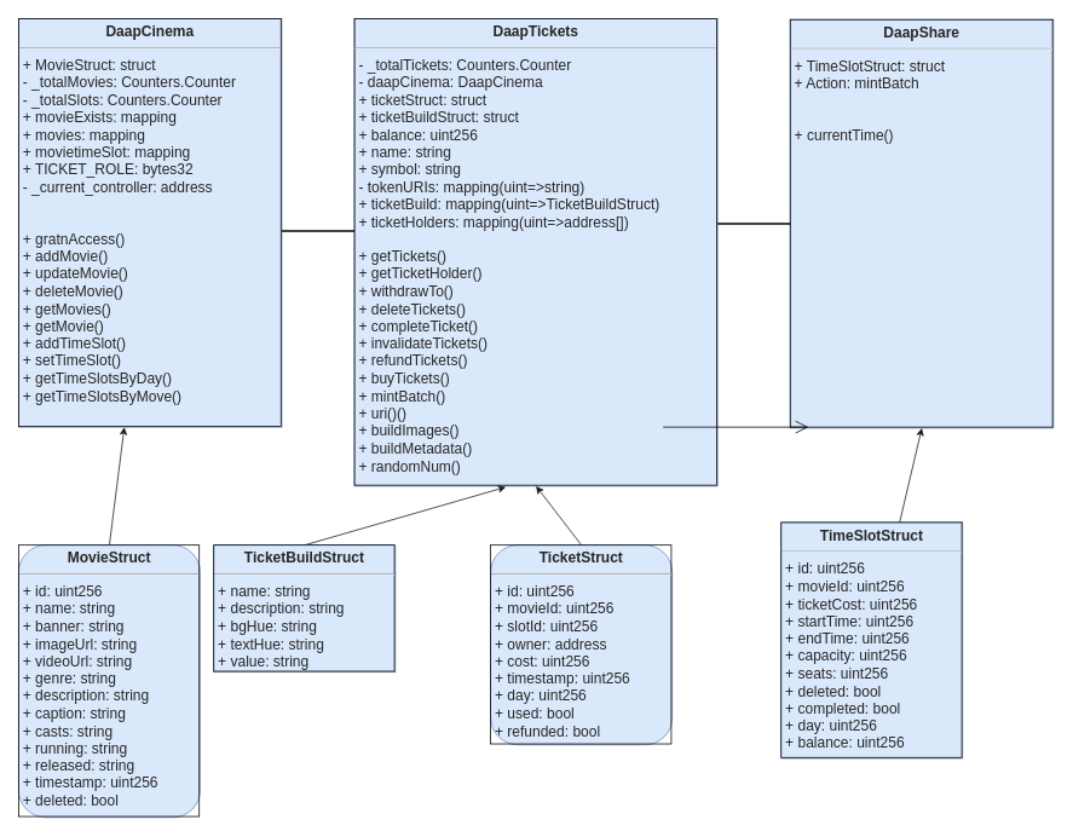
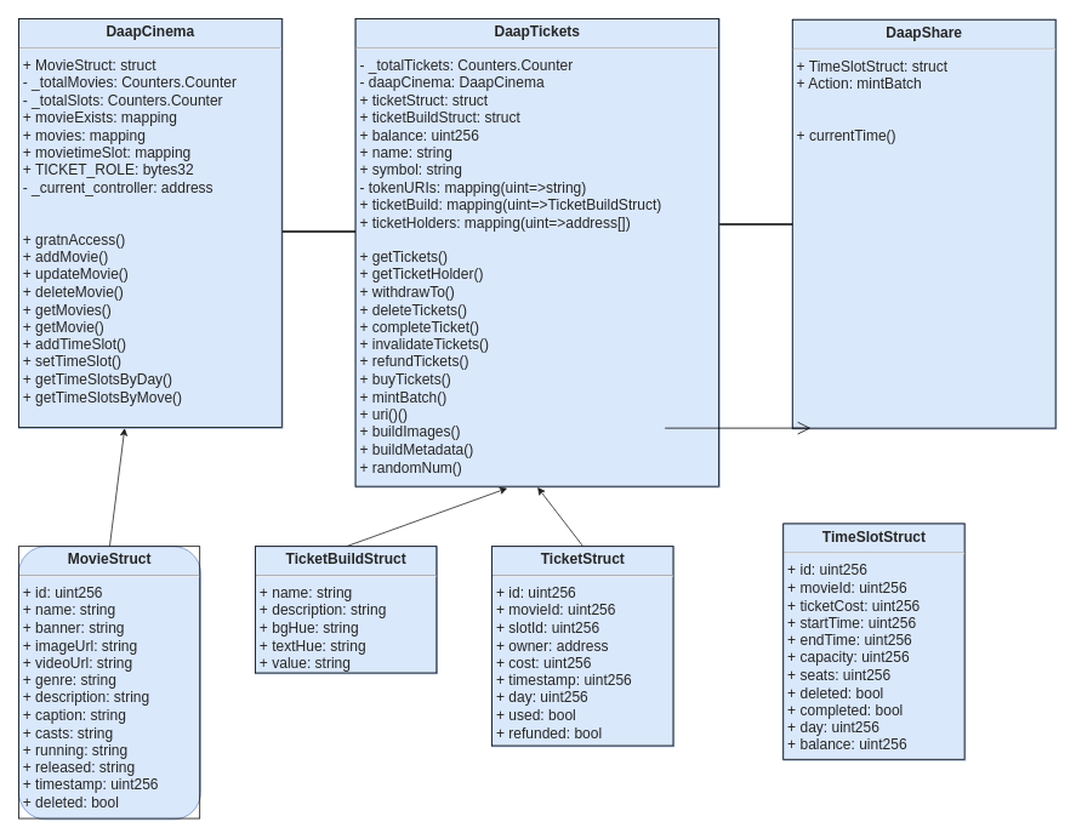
  <mxCell id="0" />
  <mxCell id="1" parent="0" />
  <mxCell id="2" value="" style="edgeStyle=none;exitX=0.5;exitY=0;exitDx=0;exitDy=0;fontSize=16;fontColor=#000000;labelBorderColor=#0f0f0f;strokeColor=#1a1919;" parent="1" source="3" target="4" edge="1"><mxGeometry relative="1" as="geometry"><mxPoint x="130" y="490" as="targetPoint" /></mxGeometry></mxCell>
  <mxCell id="3" value="&lt;p style=&quot;margin: 4px 0px 0px; text-align: center; font-size: 16px;&quot;&gt;&lt;b style=&quot;font-size: 16px;&quot;&gt;MovieStruct&lt;/b&gt;&lt;/p&gt;&lt;hr style=&quot;font-size: 16px;&quot;&gt;&lt;p style=&quot;margin: 0px 0px 0px 4px; font-size: 16px;&quot;&gt;+ id: uint256&lt;/p&gt;&lt;p style=&quot;margin: 0px 0px 0px 4px; font-size: 16px;&quot;&gt;+ name: string&lt;/p&gt;&lt;p style=&quot;margin: 0px 0px 0px 4px; font-size: 16px;&quot;&gt;+ banner: string&lt;/p&gt;&lt;p style=&quot;margin: 0px 0px 0px 4px; font-size: 16px;&quot;&gt;+ imageUrl: string&lt;/p&gt;&lt;p style=&quot;margin: 0px 0px 0px 4px; font-size: 16px;&quot;&gt;+ videoUrl: string&lt;/p&gt;&lt;p style=&quot;margin: 0px 0px 0px 4px; font-size: 16px;&quot;&gt;+ genre: string&lt;/p&gt;&lt;p style=&quot;margin: 0px 0px 0px 4px; font-size: 16px;&quot;&gt;+ description: string&lt;/p&gt;&lt;p style=&quot;margin: 0px 0px 0px 4px; font-size: 16px;&quot;&gt;+ caption: string&lt;/p&gt;&lt;p style=&quot;margin: 0px 0px 0px 4px; font-size: 16px;&quot;&gt;+ casts: string&lt;/p&gt;&lt;p style=&quot;margin: 0px 0px 0px 4px; font-size: 16px;&quot;&gt;+ running: string&lt;/p&gt;&lt;p style=&quot;margin: 0px 0px 0px 4px; font-size: 16px;&quot;&gt;+ released: string&lt;/p&gt;&lt;p style=&quot;margin: 0px 0px 0px 4px; font-size: 16px;&quot;&gt;+ timestamp: uint256&lt;/p&gt;&lt;p style=&quot;margin: 0px 0px 0px 4px; font-size: 16px;&quot;&gt;+ deleted: bool&lt;/p&gt;&lt;hr style=&quot;font-size: 16px;&quot;&gt;&lt;p style=&quot;margin: 0px 0px 0px 4px; font-size: 16px;&quot;&gt;&lt;br&gt;&lt;/p&gt;&lt;p style=&quot;margin: 0px 0px 0px 4px; font-size: 16px;&quot;&gt;&lt;br&gt;&lt;/p&gt;&lt;p style=&quot;margin: 0px 0px 0px 4px; font-size: 16px;&quot;&gt;&lt;br&gt;&lt;/p&gt;" style="verticalAlign=top;align=left;overflow=fill;fontSize=16;fontFamily=Helvetica;html=1;labelBorderColor=default;fillColor=#dae8fc;strokeColor=#6c8ebf;labelBackgroundColor=none;whiteSpace=wrap;fontColor=#262626;rounded=1;" parent="1" vertex="1"><mxGeometry x="20" y="600" width="200" height="300" as="geometry" /></mxCell>
  <mxCell id="4" value="&lt;p style=&quot;margin: 4px 0px 0px; text-align: center; font-size: 16px;&quot;&gt;&lt;b&gt;DaapCinema&lt;/b&gt;&lt;/p&gt;&lt;hr style=&quot;font-size: 16px;&quot;&gt;&lt;p style=&quot;margin: 0px 0px 0px 4px; font-size: 16px;&quot;&gt;&lt;span style=&quot;background-color: initial;&quot;&gt;+ MovieStruct: struct&lt;/span&gt;&lt;br&gt;&lt;/p&gt;&lt;p style=&quot;margin: 0px 0px 0px 4px; font-size: 16px;&quot;&gt;- _totalMovies: Counters.Counter&lt;/p&gt;&lt;p style=&quot;margin: 0px 0px 0px 4px; font-size: 16px;&quot;&gt;- _totalSlots: Counters.Counter&lt;/p&gt;&lt;p style=&quot;margin: 0px 0px 0px 4px; font-size: 16px;&quot;&gt;+ movieExists: mapping&lt;/p&gt;&lt;p style=&quot;margin: 0px 0px 0px 4px; font-size: 16px;&quot;&gt;+ movies: mapping&lt;/p&gt;&lt;p style=&quot;margin: 0px 0px 0px 4px; font-size: 16px;&quot;&gt;+ movietimeSlot: mapping&lt;/p&gt;&lt;p style=&quot;margin: 0px 0px 0px 4px; font-size: 16px;&quot;&gt;+ TICKET_ROLE: bytes32&lt;/p&gt;&lt;p style=&quot;margin: 0px 0px 0px 4px; font-size: 16px;&quot;&gt;- _current_controller: address&lt;/p&gt;&lt;p style=&quot;margin: 0px 0px 0px 4px; font-size: 16px;&quot;&gt;&lt;br&gt;&lt;/p&gt;&lt;p style=&quot;margin: 0px 0px 0px 4px; font-size: 16px;&quot;&gt;&lt;br&gt;&lt;/p&gt;&lt;p style=&quot;margin: 0px 0px 0px 4px;&quot;&gt;+ gratnAccess()&lt;/p&gt;&lt;p style=&quot;margin: 0px 0px 0px 4px;&quot;&gt;+ addMovie()&lt;/p&gt;&lt;p style=&quot;margin: 0px 0px 0px 4px;&quot;&gt;+ updateMovie()&lt;/p&gt;&lt;p style=&quot;margin: 0px 0px 0px 4px;&quot;&gt;+ deleteMovie()&lt;/p&gt;&lt;p style=&quot;margin: 0px 0px 0px 4px;&quot;&gt;+ getMovies()&lt;/p&gt;&lt;p style=&quot;margin: 0px 0px 0px 4px;&quot;&gt;+ getMovie()&lt;/p&gt;&lt;p style=&quot;margin: 0px 0px 0px 4px;&quot;&gt;+ addTimeSlot()&lt;/p&gt;&lt;p style=&quot;margin: 0px 0px 0px 4px;&quot;&gt;+ setTimeSlot()&lt;/p&gt;&lt;p style=&quot;margin: 0px 0px 0px 4px;&quot;&gt;+ getTimeSlotsByDay()&lt;/p&gt;&lt;p style=&quot;margin: 0px 0px 0px 4px;&quot;&gt;+ getTimeSlotsByMove()&lt;/p&gt;&lt;p style=&quot;margin: 0px 0px 0px 4px;&quot;&gt;&lt;br&gt;&lt;/p&gt;&lt;p style=&quot;margin: 0px 0px 0px 4px;&quot;&gt;&lt;br&gt;&lt;/p&gt;" style="verticalAlign=top;align=left;overflow=fill;fontSize=16;fontFamily=Helvetica;html=1;labelBorderColor=default;fillColor=#dae8fc;strokeColor=#6c8ebf;labelBackgroundColor=none;whiteSpace=wrap;fontColor=#262626;" parent="1" vertex="1"><mxGeometry x="20" y="20" width="290" height="450" as="geometry" /></mxCell>
  <mxCell id="5" value="&lt;p style=&quot;margin: 4px 0px 0px; text-align: center; font-size: 16px;&quot;&gt;&lt;b&gt;DaapShare&lt;/b&gt;&lt;/p&gt;&lt;hr style=&quot;font-size: 16px;&quot;&gt;&lt;p style=&quot;margin: 0px 0px 0px 4px; font-size: 16px;&quot;&gt;&lt;span style=&quot;background-color: initial;&quot;&gt;+ TimeSlotStruct: struct&lt;/span&gt;&lt;/p&gt;&lt;p style=&quot;margin: 0px 0px 0px 4px; font-size: 16px;&quot;&gt;&lt;span style=&quot;background-color: initial;&quot;&gt;+ Action: mintBatch&lt;/span&gt;&lt;/p&gt;&lt;p style=&quot;margin: 0px 0px 0px 4px; font-size: 16px;&quot;&gt;&lt;br&gt;&lt;/p&gt;&lt;p style=&quot;margin: 0px 0px 0px 4px; font-size: 16px;&quot;&gt;&lt;br&gt;&lt;/p&gt;&lt;p style=&quot;margin: 0px 0px 0px 4px;&quot;&gt;+ currentTime()&lt;/p&gt;&lt;p style=&quot;margin: 0px 0px 0px 4px;&quot;&gt;&lt;br&gt;&lt;/p&gt;&lt;p style=&quot;margin: 0px 0px 0px 4px;&quot;&gt;&lt;br&gt;&lt;/p&gt;" style="verticalAlign=top;align=left;overflow=fill;fontSize=16;fontFamily=Helvetica;html=1;labelBorderColor=default;fillColor=#dae8fc;strokeColor=#6c8ebf;labelBackgroundColor=none;whiteSpace=wrap;fontColor=#262626;" parent="1" vertex="1"><mxGeometry x="870" y="21" width="290" height="450" as="geometry" /></mxCell>
  <mxCell id="6" value="&lt;p style=&quot;margin: 4px 0px 0px; text-align: center; font-size: 16px;&quot;&gt;&lt;b&gt;DaapTickets&lt;/b&gt;&lt;/p&gt;&lt;hr style=&quot;font-size: 16px;&quot;&gt;&lt;p style=&quot;margin: 0px 0px 0px 4px; font-size: 16px;&quot;&gt;&lt;span style=&quot;background-color: initial;&quot;&gt;- _totalTickets: Counters.Counter&lt;/span&gt;&lt;/p&gt;&lt;p style=&quot;margin: 0px 0px 0px 4px; font-size: 16px;&quot;&gt;- daapCinema: DaapCinema&lt;/p&gt;&lt;p style=&quot;margin: 0px 0px 0px 4px; font-size: 16px;&quot;&gt;+ ticketStruct: struct&lt;/p&gt;&lt;p style=&quot;margin: 0px 0px 0px 4px; font-size: 16px;&quot;&gt;+ ticketBuildStruct: struct&lt;/p&gt;&lt;p style=&quot;margin: 0px 0px 0px 4px; font-size: 16px;&quot;&gt;+ balance: uint256&lt;/p&gt;&lt;p style=&quot;margin: 0px 0px 0px 4px; font-size: 16px;&quot;&gt;+ name: string&lt;/p&gt;&lt;p style=&quot;margin: 0px 0px 0px 4px; font-size: 16px;&quot;&gt;+ symbol: string&lt;/p&gt;&lt;p style=&quot;margin: 0px 0px 0px 4px; font-size: 16px;&quot;&gt;- tokenURIs: mapping(uint=&amp;gt;string)&lt;/p&gt;&lt;p style=&quot;margin: 0px 0px 0px 4px; font-size: 16px;&quot;&gt;+ ticketBuild: mapping(uint=&amp;gt;TicketBuildStruct)&lt;/p&gt;&lt;p style=&quot;margin: 0px 0px 0px 4px; font-size: 16px;&quot;&gt;+ ticketHolders: mapping(uint=&amp;gt;address[])&lt;/p&gt;&lt;p style=&quot;margin: 0px 0px 0px 4px; font-size: 16px;&quot;&gt;&lt;br&gt;&lt;/p&gt;&lt;p style=&quot;margin: 0px 0px 0px 4px;&quot;&gt;+ getTickets()&lt;/p&gt;&lt;p style=&quot;margin: 0px 0px 0px 4px;&quot;&gt;+ getTicketHolder()&lt;/p&gt;&lt;p style=&quot;margin: 0px 0px 0px 4px;&quot;&gt;+ withdrawTo()&lt;/p&gt;&lt;p style=&quot;margin: 0px 0px 0px 4px;&quot;&gt;+ deleteTickets()&lt;/p&gt;&lt;p style=&quot;margin: 0px 0px 0px 4px;&quot;&gt;+ completeTicket()&lt;/p&gt;&lt;p style=&quot;margin: 0px 0px 0px 4px;&quot;&gt;+ invalidateTickets()&lt;/p&gt;&lt;p style=&quot;margin: 0px 0px 0px 4px;&quot;&gt;+ refundTickets()&lt;/p&gt;&lt;p style=&quot;margin: 0px 0px 0px 4px;&quot;&gt;+ buyTickets()&lt;/p&gt;&lt;p style=&quot;margin: 0px 0px 0px 4px;&quot;&gt;+ mintBatch()&lt;/p&gt;&lt;p style=&quot;margin: 0px 0px 0px 4px;&quot;&gt;+ uri()()&lt;/p&gt;&lt;p style=&quot;margin: 0px 0px 0px 4px;&quot;&gt;+ buildImages()&lt;/p&gt;&lt;p style=&quot;margin: 0px 0px 0px 4px;&quot;&gt;+ buildMetadata()&lt;/p&gt;&lt;p style=&quot;margin: 0px 0px 0px 4px;&quot;&gt;+ randomNum()&lt;/p&gt;&lt;p style=&quot;margin: 0px 0px 0px 4px;&quot;&gt;&lt;br&gt;&lt;/p&gt;&lt;p style=&quot;margin: 0px 0px 0px 4px;&quot;&gt;&lt;br&gt;&lt;/p&gt;&lt;p style=&quot;margin: 0px 0px 0px 4px;&quot;&gt;&lt;br&gt;&lt;/p&gt;&lt;p style=&quot;margin: 0px 0px 0px 4px;&quot;&gt;&lt;br&gt;&lt;/p&gt;&lt;p style=&quot;margin: 0px 0px 0px 4px;&quot;&gt;&lt;br&gt;&lt;/p&gt;&lt;p style=&quot;margin: 0px 0px 0px 4px;&quot;&gt;&lt;br&gt;&lt;/p&gt;&lt;p style=&quot;margin: 0px 0px 0px 4px;&quot;&gt;&lt;br&gt;&lt;/p&gt;&lt;p style=&quot;margin: 0px 0px 0px 4px;&quot;&gt;&lt;br&gt;&lt;/p&gt;" style="verticalAlign=top;align=left;overflow=fill;fontSize=16;fontFamily=Helvetica;html=1;labelBorderColor=default;fillColor=#dae8fc;strokeColor=#6c8ebf;labelBackgroundColor=none;whiteSpace=wrap;fontColor=#262626;" parent="1" vertex="1"><mxGeometry x="390" y="20" width="400" height="515" as="geometry" /></mxCell>
  <mxCell id="7" style="edgeStyle=none;html=0;exitX=0.5;exitY=0;exitDx=0;exitDy=0;entryX=0.417;entryY=1.002;entryDx=0;entryDy=0;entryPerimeter=0;labelBorderColor=#0f0f0f;strokeColor=#1a1919;fontSize=16;fontColor=#000000;" parent="1" source="8" target="6" edge="1"><mxGeometry relative="1" as="geometry" /></mxCell>
- <mxCell id="8" value="&lt;p style=&quot;margin: 4px 0px 0px; text-align: center; font-size: 16px;&quot;&gt;&lt;b style=&quot;font-size: 16px;&quot;&gt;TicketBuildStruct&lt;/b&gt;&lt;/p&gt;&lt;hr style=&quot;font-size: 16px;&quot;&gt;&lt;p style=&quot;margin: 0px 0px 0px 4px; font-size: 16px;&quot;&gt;+ name: string&lt;/p&gt;&lt;p style=&quot;margin: 0px 0px 0px 4px; font-size: 16px;&quot;&gt;+ description: string&lt;/p&gt;&lt;p style=&quot;margin: 0px 0px 0px 4px; font-size: 16px;&quot;&gt;+ bgHue: string&lt;/p&gt;&lt;p style=&quot;margin: 0px 0px 0px 4px; font-size: 16px;&quot;&gt;+ textHue: string&lt;/p&gt;&lt;p style=&quot;margin: 0px 0px 0px 4px; font-size: 16px;&quot;&gt;+ value: string&lt;/p&gt;&lt;hr style=&quot;font-size: 16px;&quot;&gt;&lt;p style=&quot;margin: 0px 0px 0px 4px; font-size: 16px;&quot;&gt;&lt;br&gt;&lt;/p&gt;&lt;p style=&quot;margin: 0px 0px 0px 4px; font-size: 16px;&quot;&gt;&lt;br&gt;&lt;/p&gt;&lt;p style=&quot;margin: 0px 0px 0px 4px; font-size: 16px;&quot;&gt;&lt;br&gt;&lt;/p&gt;" style="verticalAlign=top;align=left;overflow=fill;fontSize=16;fontFamily=Helvetica;html=1;labelBorderColor=default;fillColor=#dae8fc;strokeColor=#6c8ebf;labelBackgroundColor=none;whiteSpace=wrap;fontColor=#262626;" parent="1" vertex="1"><mxGeometry x="235" y="600" width="200" height="140" as="geometry" /></mxCell>
+ <mxCell id="8" value="&lt;p style=&quot;margin: 4px 0px 0px; text-align: center; font-size: 16px;&quot;&gt;&lt;b style=&quot;font-size: 16px;&quot;&gt;TicketBuildStruct&lt;/b&gt;&lt;/p&gt;&lt;hr style=&quot;font-size: 16px;&quot;&gt;&lt;p style=&quot;margin: 0px 0px 0px 4px; font-size: 16px;&quot;&gt;+ name: string&lt;/p&gt;&lt;p style=&quot;margin: 0px 0px 0px 4px; font-size: 16px;&quot;&gt;+ description: string&lt;/p&gt;&lt;p style=&quot;margin: 0px 0px 0px 4px; font-size: 16px;&quot;&gt;+ bgHue: string&lt;/p&gt;&lt;p style=&quot;margin: 0px 0px 0px 4px; font-size: 16px;&quot;&gt;+ textHue: string&lt;/p&gt;&lt;p style=&quot;margin: 0px 0px 0px 4px; font-size: 16px;&quot;&gt;+ value: string&lt;/p&gt;&lt;hr style=&quot;font-size: 16px;&quot;&gt;&lt;p style=&quot;margin: 0px 0px 0px 4px; font-size: 16px;&quot;&gt;&lt;br&gt;&lt;/p&gt;&lt;p style=&quot;margin: 0px 0px 0px 4px; font-size: 16px;&quot;&gt;&lt;br&gt;&lt;/p&gt;&lt;p style=&quot;margin: 0px 0px 0px 4px; font-size: 16px;&quot;&gt;&lt;br&gt;&lt;/p&gt;" style="verticalAlign=top;align=left;overflow=fill;fontSize=16;fontFamily=Helvetica;html=1;labelBorderColor=default;fillColor=#dae8fc;strokeColor=#6c8ebf;labelBackgroundColor=none;whiteSpace=wrap;fontColor=#262626;" parent="1" vertex="1"><mxGeometry x="280" y="600" width="200" height="140" as="geometry" /></mxCell>
  <mxCell id="9" style="edgeStyle=none;html=0;exitX=0.5;exitY=0;exitDx=0;exitDy=0;entryX=0.5;entryY=1;entryDx=0;entryDy=0;labelBorderColor=#0f0f0f;strokeColor=#1a1919;fontSize=16;fontColor=#000000;" parent="1" source="10" target="6" edge="1"><mxGeometry relative="1" as="geometry" /></mxCell>
- <mxCell id="10" value="&lt;p style=&quot;margin: 4px 0px 0px; text-align: center; font-size: 16px;&quot;&gt;&lt;b style=&quot;font-size: 16px;&quot;&gt;TicketStruct&lt;/b&gt;&lt;/p&gt;&lt;hr style=&quot;font-size: 16px;&quot;&gt;&lt;p style=&quot;margin: 0px 0px 0px 4px; font-size: 16px;&quot;&gt;+ id: uint256&lt;/p&gt;&lt;p style=&quot;margin: 0px 0px 0px 4px; font-size: 16px;&quot;&gt;+ movieId: uint256&lt;/p&gt;&lt;p style=&quot;margin: 0px 0px 0px 4px; font-size: 16px;&quot;&gt;+ slotId: uint256&lt;/p&gt;&lt;p style=&quot;margin: 0px 0px 0px 4px; font-size: 16px;&quot;&gt;+ owner: address&lt;/p&gt;&lt;p style=&quot;margin: 0px 0px 0px 4px; font-size: 16px;&quot;&gt;+ cost: uint256&lt;/p&gt;&lt;p style=&quot;margin: 0px 0px 0px 4px; font-size: 16px;&quot;&gt;+ timestamp: uint256&lt;/p&gt;&lt;p style=&quot;margin: 0px 0px 0px 4px; font-size: 16px;&quot;&gt;+ day: uint256&lt;/p&gt;&lt;p style=&quot;margin: 0px 0px 0px 4px; font-size: 16px;&quot;&gt;+ used: bool&lt;/p&gt;&lt;p style=&quot;margin: 0px 0px 0px 4px; font-size: 16px;&quot;&gt;+ refunded: bool&lt;/p&gt;&lt;hr style=&quot;font-size: 16px;&quot;&gt;&lt;p style=&quot;margin: 0px 0px 0px 4px; font-size: 16px;&quot;&gt;&lt;br&gt;&lt;/p&gt;&lt;p style=&quot;margin: 0px 0px 0px 4px; font-size: 16px;&quot;&gt;&lt;br&gt;&lt;/p&gt;&lt;p style=&quot;margin: 0px 0px 0px 4px; font-size: 16px;&quot;&gt;&lt;br&gt;&lt;/p&gt;" style="verticalAlign=top;align=left;overflow=fill;fontSize=16;fontFamily=Helvetica;html=1;labelBorderColor=default;fillColor=#dae8fc;strokeColor=#6c8ebf;labelBackgroundColor=none;whiteSpace=wrap;fontColor=#262626;rounded=1;" parent="1" vertex="1"><mxGeometry x="540" y="600" width="200" height="220" as="geometry" /></mxCell>
- <mxCell id="11" style="edgeStyle=none;html=0;labelBorderColor=#0f0f0f;strokeColor=#1a1919;fontSize=16;fontColor=#000000;entryX=0.5;entryY=1;entryDx=0;entryDy=0;" parent="1" source="12" target="5" edge="1"><mxGeometry relative="1" as="geometry"><mxPoint x="1010" y="190" as="targetPoint" /></mxGeometry></mxCell>
+ <mxCell id="10" value="&lt;p style=&quot;margin: 4px 0px 0px; text-align: center; font-size: 16px;&quot;&gt;&lt;b style=&quot;font-size: 16px;&quot;&gt;TicketStruct&lt;/b&gt;&lt;/p&gt;&lt;hr style=&quot;font-size: 16px;&quot;&gt;&lt;p style=&quot;margin: 0px 0px 0px 4px; font-size: 16px;&quot;&gt;+ id: uint256&lt;/p&gt;&lt;p style=&quot;margin: 0px 0px 0px 4px; font-size: 16px;&quot;&gt;+ movieId: uint256&lt;/p&gt;&lt;p style=&quot;margin: 0px 0px 0px 4px; font-size: 16px;&quot;&gt;+ slotId: uint256&lt;/p&gt;&lt;p style=&quot;margin: 0px 0px 0px 4px; font-size: 16px;&quot;&gt;+ owner: address&lt;/p&gt;&lt;p style=&quot;margin: 0px 0px 0px 4px; font-size: 16px;&quot;&gt;+ cost: uint256&lt;/p&gt;&lt;p style=&quot;margin: 0px 0px 0px 4px; font-size: 16px;&quot;&gt;+ timestamp: uint256&lt;/p&gt;&lt;p style=&quot;margin: 0px 0px 0px 4px; font-size: 16px;&quot;&gt;+ day: uint256&lt;/p&gt;&lt;p style=&quot;margin: 0px 0px 0px 4px; font-size: 16px;&quot;&gt;+ used: bool&lt;/p&gt;&lt;p style=&quot;margin: 0px 0px 0px 4px; font-size: 16px;&quot;&gt;+ refunded: bool&lt;/p&gt;&lt;hr style=&quot;font-size: 16px;&quot;&gt;&lt;p style=&quot;margin: 0px 0px 0px 4px; font-size: 16px;&quot;&gt;&lt;br&gt;&lt;/p&gt;&lt;p style=&quot;margin: 0px 0px 0px 4px; font-size: 16px;&quot;&gt;&lt;br&gt;&lt;/p&gt;&lt;p style=&quot;margin: 0px 0px 0px 4px; font-size: 16px;&quot;&gt;&lt;br&gt;&lt;/p&gt;" style="verticalAlign=top;align=left;overflow=fill;fontSize=16;fontFamily=Helvetica;html=1;labelBorderColor=default;fillColor=#dae8fc;strokeColor=#6c8ebf;labelBackgroundColor=none;whiteSpace=wrap;fontColor=#262626;" parent="1" vertex="1"><mxGeometry x="540" y="600" width="200" height="220" as="geometry" /></mxCell>
  <mxCell id="12" value="&lt;p style=&quot;margin: 4px 0px 0px; text-align: center; font-size: 16px;&quot;&gt;&lt;b style=&quot;font-size: 16px;&quot;&gt;TimeSlotStruct&lt;/b&gt;&lt;/p&gt;&lt;hr style=&quot;font-size: 16px;&quot;&gt;&lt;p style=&quot;margin: 0px 0px 0px 4px; font-size: 16px;&quot;&gt;+ id: uint256&lt;br&gt;&lt;/p&gt;&lt;p style=&quot;margin: 0px 0px 0px 4px; font-size: 16px;&quot;&gt;+ movieId: uint256&lt;/p&gt;&lt;p style=&quot;margin: 0px 0px 0px 4px; font-size: 16px;&quot;&gt;+ ticketCost: uint256&lt;/p&gt;&lt;p style=&quot;margin: 0px 0px 0px 4px; font-size: 16px;&quot;&gt;+ startTime: uint256&lt;/p&gt;&lt;p style=&quot;margin: 0px 0px 0px 4px; font-size: 16px;&quot;&gt;+ endTime: uint256&lt;/p&gt;&lt;p style=&quot;margin: 0px 0px 0px 4px; font-size: 16px;&quot;&gt;+ capacity: uint256&lt;/p&gt;&lt;p style=&quot;margin: 0px 0px 0px 4px; font-size: 16px;&quot;&gt;+ seats: uint256&lt;/p&gt;&lt;p style=&quot;margin: 0px 0px 0px 4px; font-size: 16px;&quot;&gt;+ deleted: bool&lt;/p&gt;&lt;p style=&quot;margin: 0px 0px 0px 4px; font-size: 16px;&quot;&gt;+ completed: bool&lt;/p&gt;&lt;p style=&quot;margin: 0px 0px 0px 4px; font-size: 16px;&quot;&gt;+ day: uint256&lt;/p&gt;&lt;p style=&quot;margin: 0px 0px 0px 4px; font-size: 16px;&quot;&gt;+ balance: uint256&lt;/p&gt;&lt;hr style=&quot;font-size: 16px;&quot;&gt;&lt;p style=&quot;margin: 0px 0px 0px 4px; font-size: 16px;&quot;&gt;&lt;br&gt;&lt;/p&gt;&lt;p style=&quot;margin: 0px 0px 0px 4px; font-size: 16px;&quot;&gt;&lt;br&gt;&lt;/p&gt;&lt;p style=&quot;margin: 0px 0px 0px 4px; font-size: 16px;&quot;&gt;&lt;br&gt;&lt;/p&gt;" style="verticalAlign=top;align=left;overflow=fill;fontSize=16;fontFamily=Helvetica;html=1;labelBorderColor=default;fillColor=#dae8fc;strokeColor=#6c8ebf;labelBackgroundColor=none;whiteSpace=wrap;fontColor=#262626;" parent="1" vertex="1"><mxGeometry x="860" y="575" width="200" height="260" as="geometry" /></mxCell>
  <mxCell id="13" value="" style="endArrow=open;endFill=1;endSize=12;html=1;fontSize=16;fontColor=#000000;" parent="1" edge="1"><mxGeometry width="160" relative="1" as="geometry"><mxPoint x="730" y="470" as="sourcePoint" /><mxPoint x="890" y="470" as="targetPoint" /></mxGeometry></mxCell>
  <mxCell id="14" value="" style="line;strokeWidth=2;align=left;verticalAlign=middle;spacingTop=-1;spacingLeft=3;spacingRight=3;rotatable=0;labelPosition=right;points=[];portConstraint=eastwest;labelBackgroundColor=none;labelBorderColor=#262626;fontSize=16;strokeColor=#000000;" parent="1" vertex="1"><mxGeometry x="310" y="250" width="80" height="8" as="geometry" /></mxCell>
  <mxCell id="15" value="" style="line;strokeWidth=2;align=left;verticalAlign=middle;spacingTop=-1;spacingLeft=3;spacingRight=3;rotatable=0;labelPosition=right;points=[];portConstraint=eastwest;labelBackgroundColor=none;labelBorderColor=#262626;fontSize=16;strokeColor=#000000;" parent="1" vertex="1"><mxGeometry x="790" y="242" width="80" height="8" as="geometry" /></mxCell>
